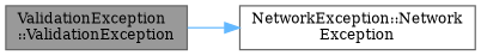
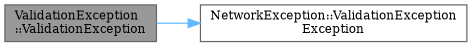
  digraph {
    rankdir=LR
    fontname="DejaVu Serif"
    node [fontname="DejaVu Serif" fontsize=10 shape=box style=filled]
    n1 [color=gray40 fillcolor=grey60 fontcolor=black height=0.2 label="ValidationException\l::ValidationException" width=0.4]
-   n2 [color=grey40 fillcolor=white height=0.2 label="NetworkException::Network\lException" width=0.4]
+   n2 [color=grey40 fillcolor=white height=0.2 label="NetworkException::ValidationException\lException" width=0.4]
    n1 -> n2 [color=steelblue1 fontname="DejaVu Serif" fontsize=10 labelfontname=Helvetica labelfontsize=10 style=solid]
  }
